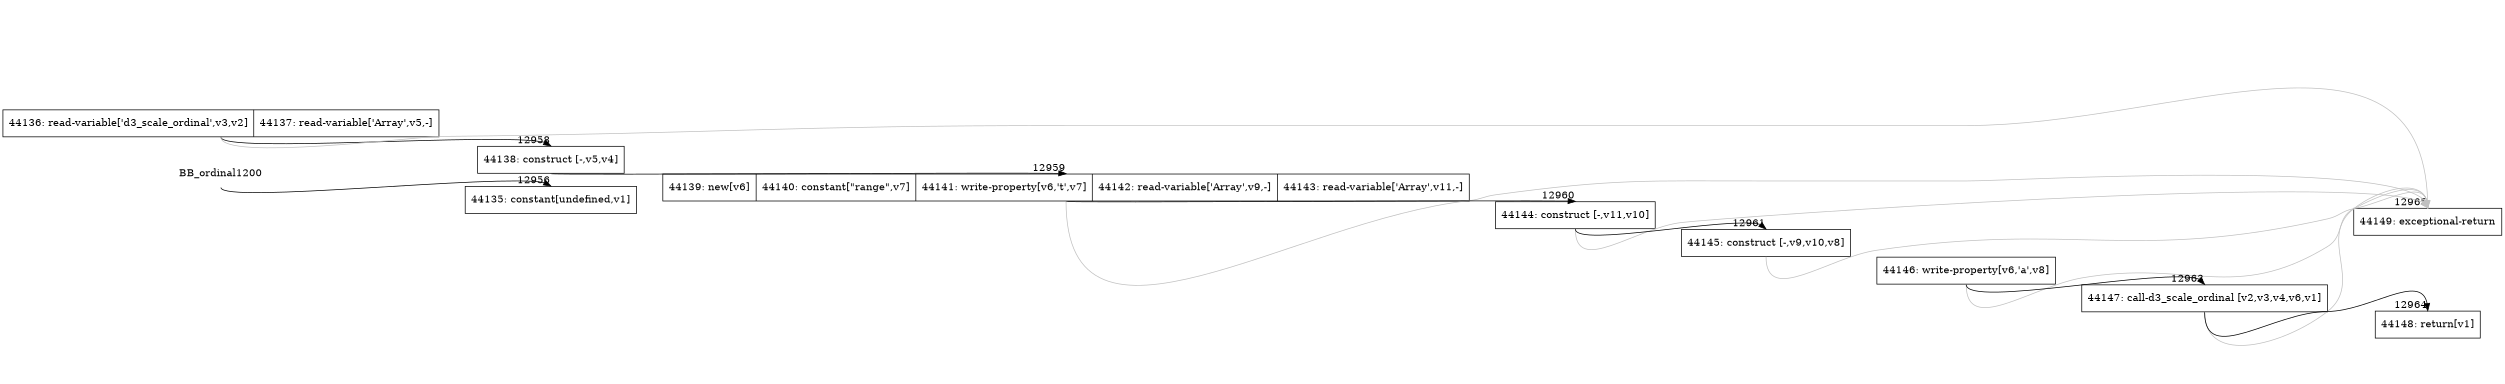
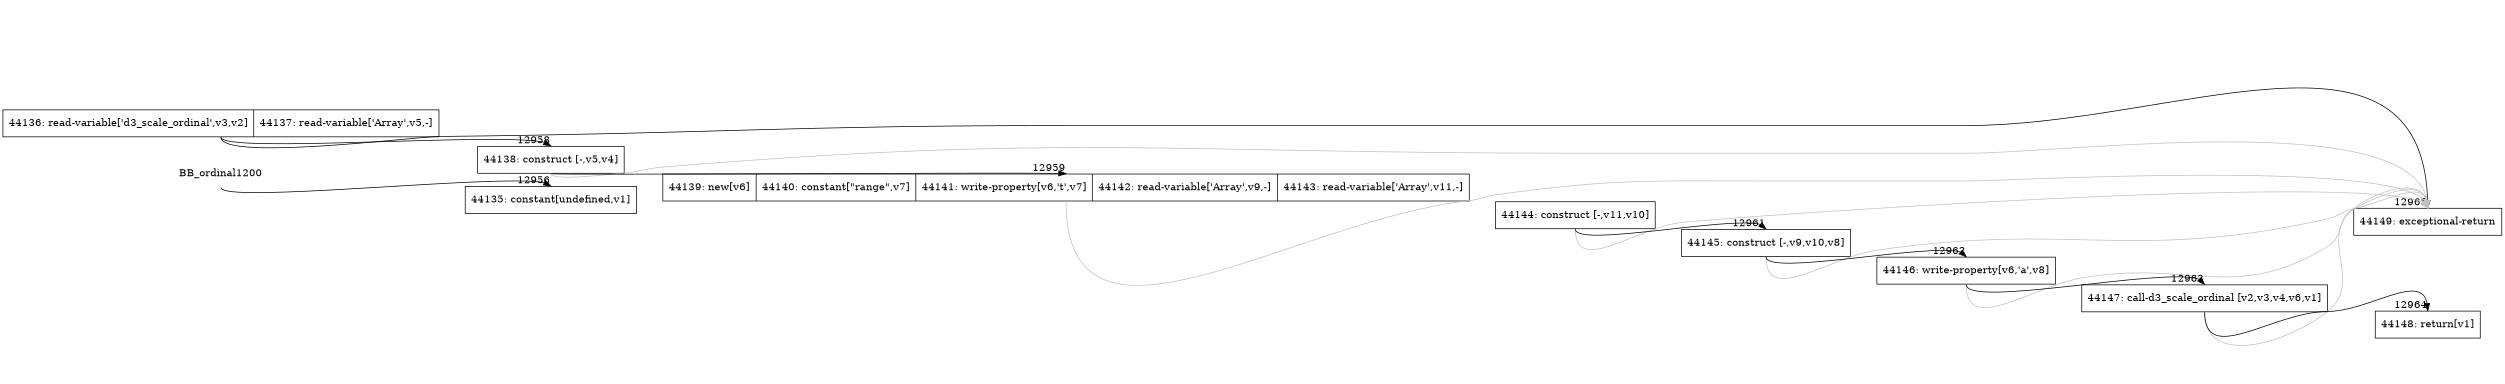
  digraph {
    rankdir=LR
    node [shape=record]
    edge [headport=n tailport=s]
    n1 [label=BB_ordinal1200 shape=none]
    n2 [label="{44135: constant[undefined,v1]}"]
    n3 [label="{44136: read-variable['d3_scale_ordinal',v3,v2]|44137: read-variable['Array',v5,-]}"]
    n4 [label="{44138: construct [-,v5,v4]}"]
    n5 [label="{44149: exceptional-return}"]
    n6 [label="{44139: new[v6]|44140: constant[\"range\",v7]|44141: write-property[v6,'t',v7]|44142: read-variable['Array',v9,-]|44143: read-variable['Array',v11,-]}"]
    n7 [label="{44144: construct [-,v11,v10]}"]
    n8 [label="{44145: construct [-,v9,v10,v8]}"]
    n9 [label="{44146: write-property[v6,'a',v8]}"]
    n10 [label="{44147: call-d3_scale_ordinal [v2,v3,v4,v6,v1]}"]
    n11 [label="{44148: return[v1]}"]
    n1 -> n2 [headlabel="    12956"]
    n3 -> n4 [headlabel="      12958"]
-   n3 -> n5 [color=gray headlabel="      12965"]
+   n3 -> n5 [color=black headlabel="      12965"]
+   n4 -> n5 [color=gray]
    n4 -> n6 [headlabel="      12959"]
    n6 -> n5 [color=gray]
-   n6 -> n7 [headlabel="      12960"]
    n7 -> n5 [color=gray]
    n7 -> n8 [headlabel="      12961"]
    n8 -> n5 [color=gray]
+   n8 -> n9 [headlabel="      12962"]
    n9 -> n5 [color=gray]
    n9 -> n10 [headlabel="      12963"]
    n10 -> n5 [color=gray]
    n10 -> n11 [headlabel="      12964"]
  }
